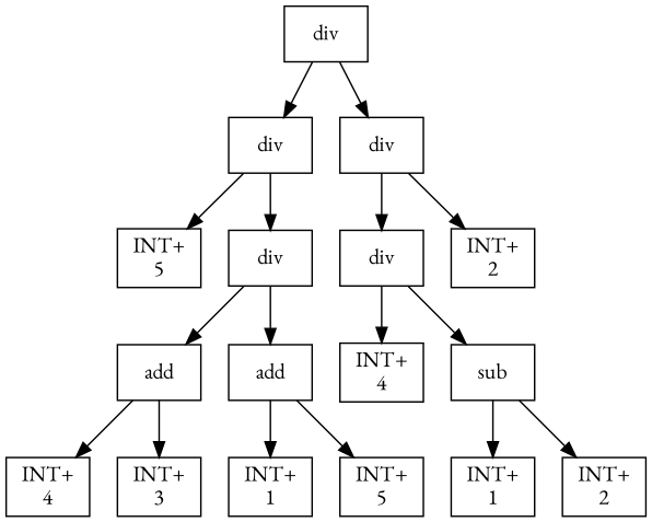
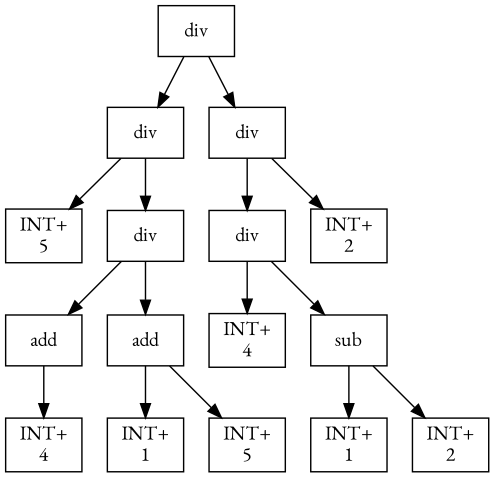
  digraph {
    fontname="EB Garamond"
    node [shape=box fontname="EB Garamond"]
    edge [fontname="EB Garamond"]
    n1 [label=div]
    n2 [label=div]
    n3 [label=div]
    n4 [label="INT+\n5"]
    n5 [label=div]
    n6 [label=add]
    n7 [label=add]
    n8 [label="INT+\n4"]
-   n9 [label="INT+\n3"]
    n10 [label="INT+\n1"]
    n11 [label="INT+\n5"]
    n12 [label=div]
    n13 [label="INT+\n2"]
    n14 [label="INT+\n4"]
    n15 [label=sub]
    n16 [label="INT+\n1"]
    n17 [label="INT+\n2"]
    n1 -> n2
    n1 -> n3
    n2 -> n4
    n2 -> n5
    n3 -> n12
    n3 -> n13
    n5 -> n6
    n5 -> n7
    n6 -> n8
-   n6 -> n9
    n7 -> n10
    n7 -> n11
    n12 -> n14
    n12 -> n15
    n15 -> n16
    n15 -> n17
  }
